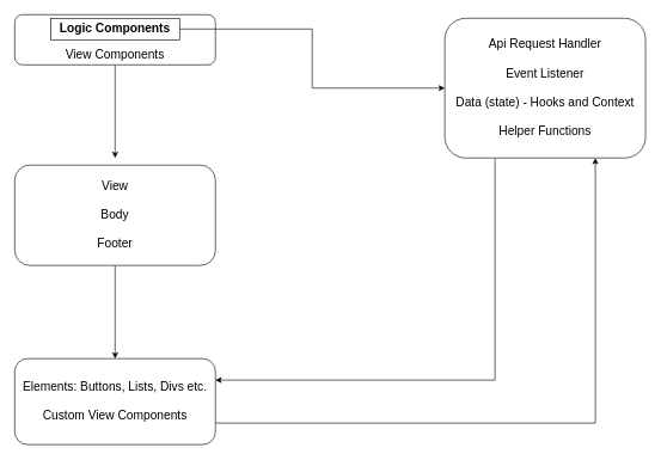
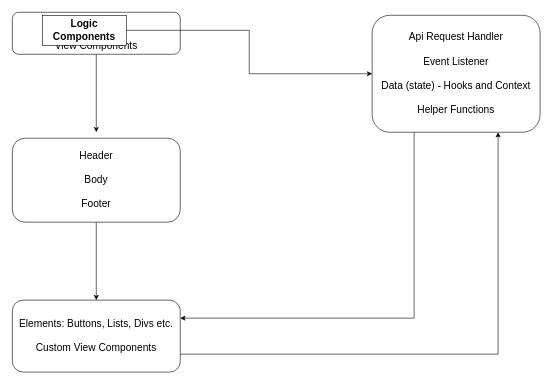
  <mxCell id="0" />
  <mxCell id="1" parent="0" />
  <mxCell id="2" style="edgeStyle=orthogonalEdgeStyle;rounded=0;orthogonalLoop=1;jettySize=auto;html=1;" edge="1" parent="1" source="3"><mxGeometry relative="1" as="geometry"><mxPoint x="160" y="220" as="targetPoint" /></mxGeometry></mxCell>
  <mxCell id="3" value="&lt;font style=&quot;font-size: 17px&quot;&gt;&lt;br&gt;&lt;br&gt;View Components&lt;/font&gt;" style="rounded=1;whiteSpace=wrap;html=1;" vertex="1" parent="1"><mxGeometry x="20" y="20" width="280" height="70" as="geometry" /></mxCell>
  <mxCell id="4" style="edgeStyle=orthogonalEdgeStyle;rounded=0;orthogonalLoop=1;jettySize=auto;html=1;entryX=0.5;entryY=0;entryDx=0;entryDy=0;" edge="1" parent="1" source="5" target="7"><mxGeometry relative="1" as="geometry" /></mxCell>
- <mxCell id="5" value="&lt;font style=&quot;font-size: 17px&quot;&gt;View&lt;br&gt;&lt;br&gt;Body&lt;br&gt;&lt;br&gt;Footer&lt;/font&gt;" style="rounded=1;whiteSpace=wrap;html=1;" vertex="1" parent="1"><mxGeometry x="20" y="230" width="280" height="140" as="geometry" /></mxCell>
+ <mxCell id="5" value="&lt;font style=&quot;font-size: 17px&quot;&gt;Header&lt;br&gt;&lt;br&gt;Body&lt;br&gt;&lt;br&gt;Footer&lt;/font&gt;" style="rounded=1;whiteSpace=wrap;html=1;" vertex="1" parent="1"><mxGeometry x="20" y="230" width="280" height="140" as="geometry" /></mxCell>
  <mxCell id="6" style="edgeStyle=orthogonalEdgeStyle;rounded=0;orthogonalLoop=1;jettySize=auto;html=1;exitX=1;exitY=0.75;exitDx=0;exitDy=0;entryX=0.75;entryY=1;entryDx=0;entryDy=0;" edge="1" parent="1" source="7" target="9"><mxGeometry relative="1" as="geometry" /></mxCell>
  <mxCell id="7" value="&lt;font style=&quot;font-size: 17px&quot;&gt;Elements: Buttons, Lists, Divs etc.&lt;br&gt;&lt;br&gt;Custom View Components&lt;/font&gt;" style="rounded=1;whiteSpace=wrap;html=1;" vertex="1" parent="1"><mxGeometry x="20" y="500" width="280" height="120" as="geometry" /></mxCell>
  <mxCell id="8" style="edgeStyle=orthogonalEdgeStyle;rounded=0;orthogonalLoop=1;jettySize=auto;html=1;exitX=0.25;exitY=1;exitDx=0;exitDy=0;entryX=1;entryY=0.25;entryDx=0;entryDy=0;" edge="1" parent="1" source="9" target="7"><mxGeometry relative="1" as="geometry" /></mxCell>
  <mxCell id="9" value="&lt;font style=&quot;font-size: 17px&quot;&gt;Api Request Handler&lt;br&gt;&lt;br&gt;Event Listener&lt;br&gt;&lt;br&gt;Data (state) - Hooks and Context&lt;br&gt;&lt;br&gt;Helper Functions&lt;br&gt;&lt;/font&gt;" style="rounded=1;whiteSpace=wrap;html=1;" vertex="1" parent="1"><mxGeometry x="620" y="25" width="280" height="195" as="geometry" /></mxCell>
  <mxCell id="10" style="edgeStyle=orthogonalEdgeStyle;rounded=0;orthogonalLoop=1;jettySize=auto;html=1;exitX=1;exitY=0.5;exitDx=0;exitDy=0;entryX=0;entryY=0.5;entryDx=0;entryDy=0;" edge="1" parent="1" source="11" target="9"><mxGeometry relative="1" as="geometry" /></mxCell>
- <mxCell id="11" value="&lt;b style=&quot;font-size: 17px ; white-space: normal&quot;&gt;Logic Components&lt;/b&gt;" style="rounded=0;whiteSpace=wrap;html=1;" vertex="1" parent="1"><mxGeometry x="70" y="25" width="180" height="30" as="geometry" /></mxCell>
+ <mxCell id="11" value="&lt;b style=&quot;font-size: 17px ; white-space: normal&quot;&gt;Logic Components&lt;/b&gt;" style="rounded=0;whiteSpace=wrap;html=1;" vertex="1" parent="1"><mxGeometry x="70" y="25" width="140" height="50" as="geometry" /></mxCell>
